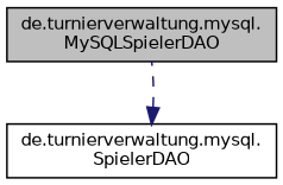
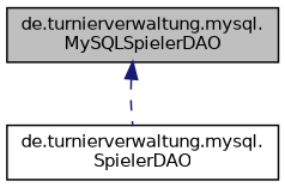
  digraph {
    node [color=black fontname=Helvetica fontsize=10 shape=record style=filled]
    n1 [fillcolor=grey75 fontcolor=black height=0.2 label="de.turnierverwaltung.mysql.\lMySQLSpielerDAO" width=0.4]
    n2 [fillcolor=white height=0.2 label="de.turnierverwaltung.mysql.\lSpielerDAO" width=0.4]
-   n2 -> n1 [color=midnightblue dir=back fontname=Helvetica fontsize=10 labelfontname=Helvetica labelfontsize=10 style=dashed]
+   n1 -> n2 [color=midnightblue dir=back fontname=Helvetica fontsize=10 labelfontname=Helvetica labelfontsize=10 style=dashed]
  }
